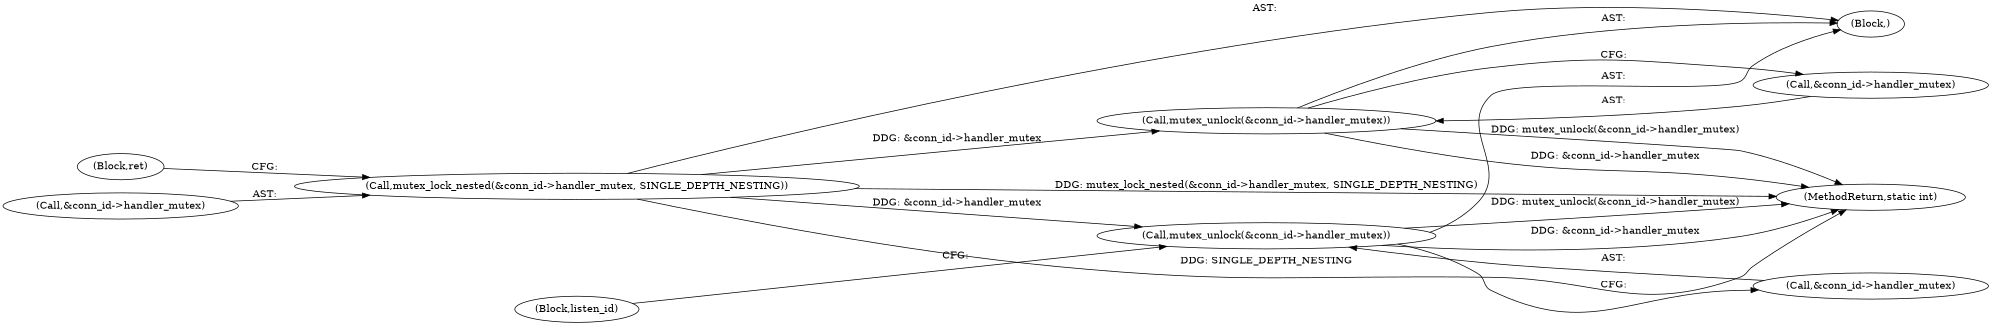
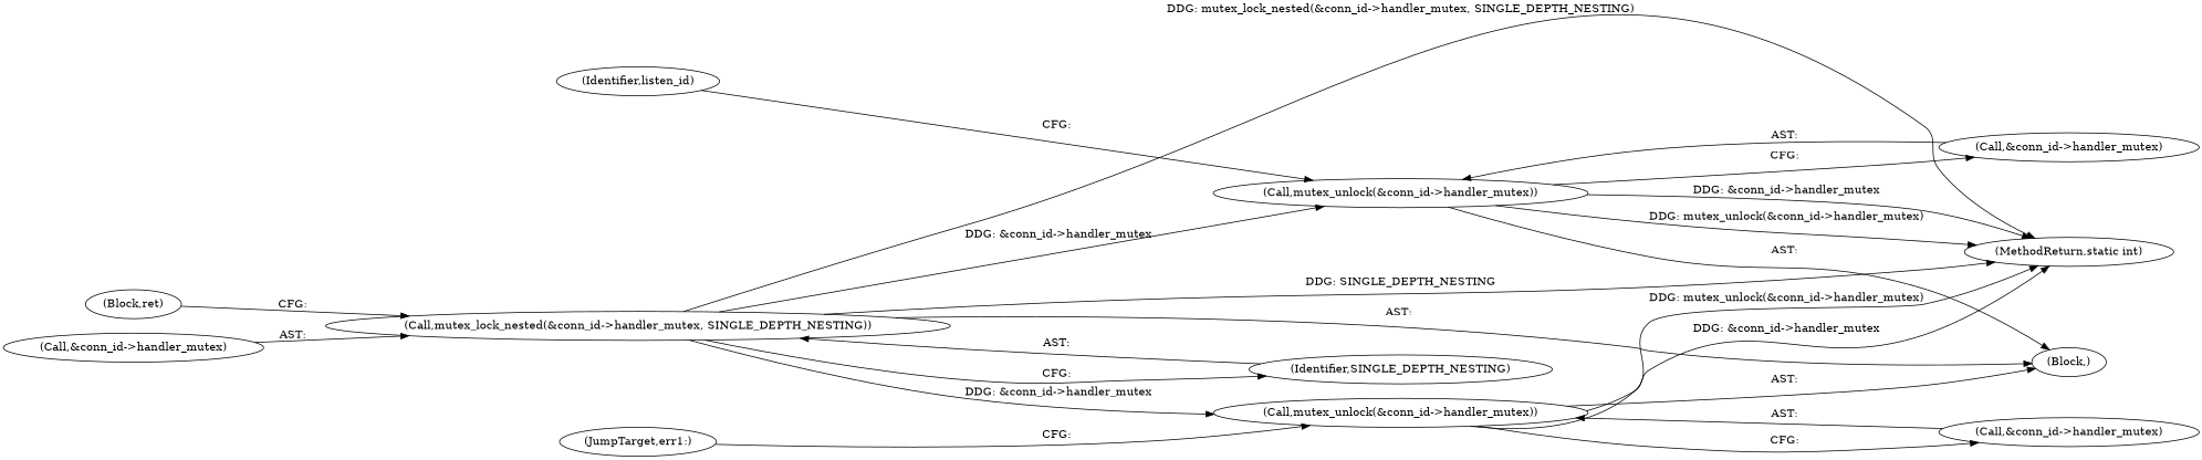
  digraph {
    rankdir=LR
    n1 [label="(Call,mutex_lock_nested(&conn_id->handler_mutex, SINGLE_DEPTH_NESTING))"]
    n2 [label="(Call,mutex_unlock(&conn_id->handler_mutex))"]
    n3 [label="(Call,mutex_unlock(&conn_id->handler_mutex))"]
    n4 [label="(Block,)"]
    n5 [label="(MethodReturn,static int)"]
+   n6 [label="(Identifier,SINGLE_DEPTH_NESTING)"]
    n7 [label="(Call,&conn_id->handler_mutex)"]
    n8 [label="(Call,&conn_id->handler_mutex)"]
-   n9 [label="(Block,listen_id)"]
+   n9 [label="(Identifier,listen_id)"]
    n10 [label="(Block,ret)"]
+   n11 [label="(JumpTarget,err1:)"]
    n12 [label="(Call,&conn_id->handler_mutex)"]
    n1 -> n2 [label="DDG: &conn_id->handler_mutex"]
    n1 -> n3 [label="DDG: &conn_id->handler_mutex"]
    n1 -> n4 [label="AST: "]
    n1 -> n5 [label="DDG: mutex_lock_nested(&conn_id->handler_mutex, SINGLE_DEPTH_NESTING)"]
    n1 -> n5 [label="DDG: SINGLE_DEPTH_NESTING"]
+   n1 -> n6 [label="CFG: "]
    n2 -> n4 [label="AST: "]
    n2 -> n5 [label="DDG: mutex_unlock(&conn_id->handler_mutex)"]
    n2 -> n5 [label="DDG: &conn_id->handler_mutex"]
    n2 -> n7 [label="CFG: "]
    n3 -> n4 [label="AST: "]
    n3 -> n5 [label="DDG: &conn_id->handler_mutex"]
    n3 -> n5 [label="DDG: mutex_unlock(&conn_id->handler_mutex)"]
    n3 -> n8 [label="CFG: "]
+   n6 -> n1 [label="AST: "]
    n7 -> n2 [label="AST: "]
    n8 -> n3 [label="AST: "]
    n9 -> n2 [label="CFG: "]
    n10 -> n1 [label="CFG: "]
+   n11 -> n3 [label="CFG: "]
    n12 -> n1 [label="AST: "]
  }
